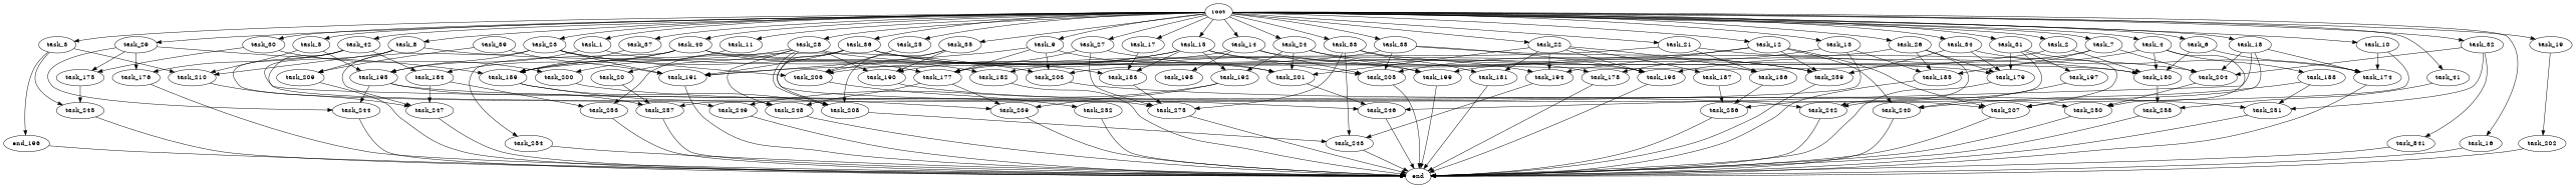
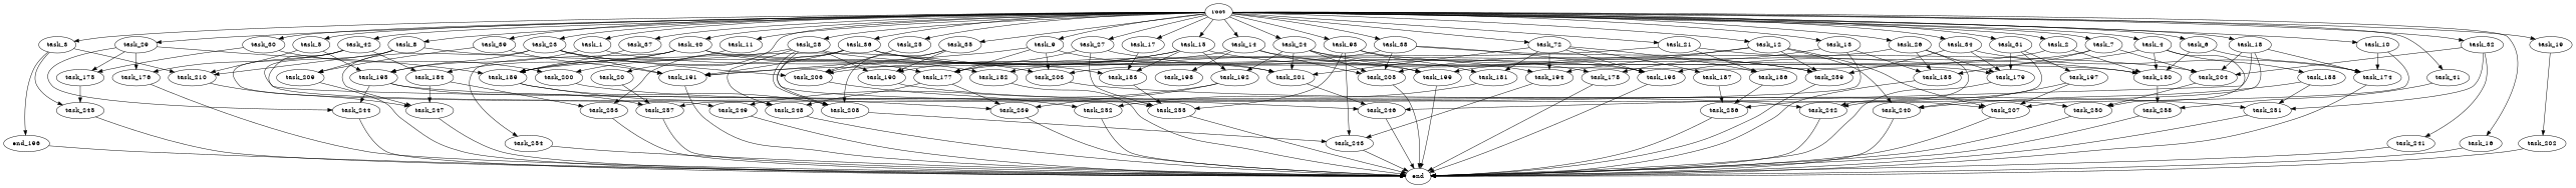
  digraph {
    root
    task_11
    task_2
    task_42
    task_34
    task_21
    task_23
    task_35
-   task_33
+   task_33 [label=task_93]
    task_14
    task_3
    task_28
-   task_22
+   task_22 [label=task_72]
    task_5
    task_30
    task_9
    task_27
    task_20
    task_37
    task_40
    task_8
    task_24
    task_41
    task_31
    task_12
    task_32
    task_10
    task_29
    task_1
    task_4
    task_13
    task_36
    task_16
    task_15
    task_39
    task_18
    task_26
    task_25
    task_19
    task_38
    task_17
    task_6
    task_7
    task_200
    task_203
    task_180
    task_176
    task_249
    task_207
    task_184
    task_259
    task_179
    task_174
    task_186
    task_177
    task_206
    task_182
    task_191
    task_195
    task_247
    task_208
    task_190
-   task_255 [label=task_275]
+   task_255
    task_243
    task_181
    task_198
    task_205
    n68 [label=end_196]
    task_245
    task_210
    task_193
    task_189
    task_248
    task_187
    task_201
    task_194
    task_175
    task_257
    task_254
    task_209
    task_199
    task_192
    task_258
    task_242
    task_197
    task_240
    task_251
    task_204
-   task_241 [label=task_841]
+   task_241
    task_244
    task_250
    task_188
    task_185
    task_178
    task_183
    task_253
    end
    task_256
    task_246
    task_202
    task_239
    task_252
    root -> task_11
    root -> task_2
    root -> task_42
    root -> task_34
    root -> task_21
    root -> task_23
    root -> task_35
    root -> task_33
    root -> task_14
    root -> task_3
    root -> task_28
    root -> task_22
    root -> task_5
    root -> task_30
    root -> task_9
    root -> task_27
-   task_28 -> task_20
+   root -> task_20
    root -> task_37
    root -> task_40
    root -> task_8
    root -> task_24
    root -> task_41
    root -> task_31
    root -> task_12
    root -> task_32
    root -> task_10
    root -> task_29
    root -> task_1
    root -> task_4
    root -> task_13
    root -> task_36
    root -> task_16
    root -> task_15
+   root -> task_39
    root -> task_18
    root -> task_26
    root -> task_25
    root -> task_19
    root -> task_38
    root -> task_17
    root -> task_6
    root -> task_7
    task_11 -> task_200
    task_2 -> task_203
    task_2 -> task_180
    task_42 -> task_176
    task_42 -> task_249
    task_42 -> task_207
    task_42 -> task_184
    task_34 -> task_259
    task_34 -> task_179
    task_34 -> task_174
    task_21 -> task_180
    task_21 -> task_186
    task_21 -> task_177
    task_23 -> task_206
    task_23 -> task_182
    task_23 -> task_191
    task_23 -> task_195
    task_23 -> task_247
    task_35 -> task_206
    task_35 -> task_208
    task_35 -> task_190
    task_33 -> task_179
    task_33 -> task_255
    task_33 -> task_243
    task_33 -> task_181
    task_14 -> task_259
    task_14 -> task_191
    task_14 -> task_198
    task_14 -> task_205
    task_3 -> n68
    task_3 -> task_245
    task_3 -> task_210
    task_28 -> task_208
    task_28 -> task_190
    task_28 -> task_255
    task_28 -> task_193
    task_28 -> task_189
    task_28 -> task_248
    task_22 -> task_186
    task_22 -> task_181
    task_22 -> task_193
    task_22 -> task_187
    task_22 -> task_201
    task_22 -> task_194
    task_5 -> task_195
    task_5 -> task_210
    task_30 -> task_200
    task_30 -> task_175
    task_9 -> task_203
    task_9 -> task_177
    task_9 -> task_191
    task_9 -> task_201
    task_27 -> task_177
    task_27 -> task_255
    task_27 -> task_194
    task_20 -> task_257
    task_37 -> task_189
    task_40 -> task_180
    task_40 -> task_184
    task_40 -> task_177
    task_40 -> task_189
    task_40 -> task_254
    task_8 -> task_203
    task_8 -> task_210
    task_8 -> task_248
    task_8 -> task_209
    task_24 -> task_259
    task_24 -> task_201
    task_24 -> task_199
    task_24 -> task_192
    task_41 -> task_258
-   task_31 -> task_207
+   task_197 -> task_207
    task_31 -> task_179
    task_31 -> task_242
    task_31 -> task_197
    task_12 -> task_207
    task_12 -> task_259
    task_12 -> task_205
    task_12 -> task_194
    task_12 -> task_240
    task_32 -> task_251
    task_32 -> task_204
    task_32 -> task_241
    task_10 -> task_207
    task_10 -> task_174
    task_29 -> task_176
    task_29 -> task_189
    task_29 -> task_175
    task_29 -> task_244
    task_1 -> task_195
    task_1 -> task_201
    task_4 -> task_180
    task_4 -> task_193
    task_4 -> task_250
    task_4 -> task_188
    task_13 -> task_257
    task_13 -> task_185
    task_13 -> task_178
    task_36 -> task_191
    task_36 -> task_208
    task_36 -> task_199
    task_36 -> task_183
    task_36 -> task_253
    task_16 -> end
    task_15 -> task_206
    task_15 -> task_190
-   task_15 -> task_205
+   task_24 -> task_205
    task_15 -> task_192
    task_15 -> task_178
    task_15 -> task_183
    task_39 -> task_191
    task_39 -> task_209
    task_18 -> task_174
    task_18 -> task_204
    task_18 -> task_256
    task_18 -> task_246
    task_26 -> task_179
    task_26 -> task_182
    task_26 -> task_242
    task_26 -> task_185
    task_25 -> task_206
    task_19 -> task_202
    task_38 -> task_205
    task_38 -> task_193
    task_38 -> task_189
    task_38 -> task_204
    task_17 -> task_183
    task_6 -> task_180
    task_6 -> task_174
    task_7 -> task_199
    task_7 -> task_204
    task_7 -> task_185
    task_200 -> task_246
    task_203 -> task_251
    task_180 -> task_258
    task_176 -> end
    task_249 -> end
    task_207 -> end
    task_184 -> task_247
    task_184 -> task_253
    task_259 -> end
    task_179 -> end
    task_174 -> end
    task_186 -> task_256
    task_177 -> task_248
    task_177 -> task_239
    task_206 -> task_252
    task_182 -> end
    task_191 -> end
    task_195 -> task_257
    task_195 -> task_244
    task_195 -> task_250
    task_247 -> end
    task_208 -> task_243
    task_190 -> task_242
    task_255 -> end
    task_243 -> end
-   task_181 -> end
+   task_181 -> task_252
    task_205 -> end
    n68 -> end
    task_245 -> end
    task_210 -> task_247
    task_193 -> end
    task_189 -> task_208
    task_189 -> task_239
    task_248 -> end
    task_187 -> task_256
    task_201 -> task_246
    task_194 -> task_243
    task_175 -> task_245
    task_257 -> end
    task_254 -> end
    task_209 -> end
    task_199 -> end
    task_192 -> task_249
    task_192 -> task_239
    task_258 -> end
    task_242 -> end
    task_197 -> task_240
    task_240 -> end
    task_251 -> end
    task_204 -> task_250
    task_241 -> end
    task_244 -> end
    task_250 -> end
    task_188 -> task_240
    task_188 -> task_251
    task_185 -> end
    task_178 -> end
    task_183 -> task_255
    task_253 -> end
    task_256 -> end
    task_246 -> end
    task_202 -> end
    task_239 -> end
    task_252 -> end
  }
